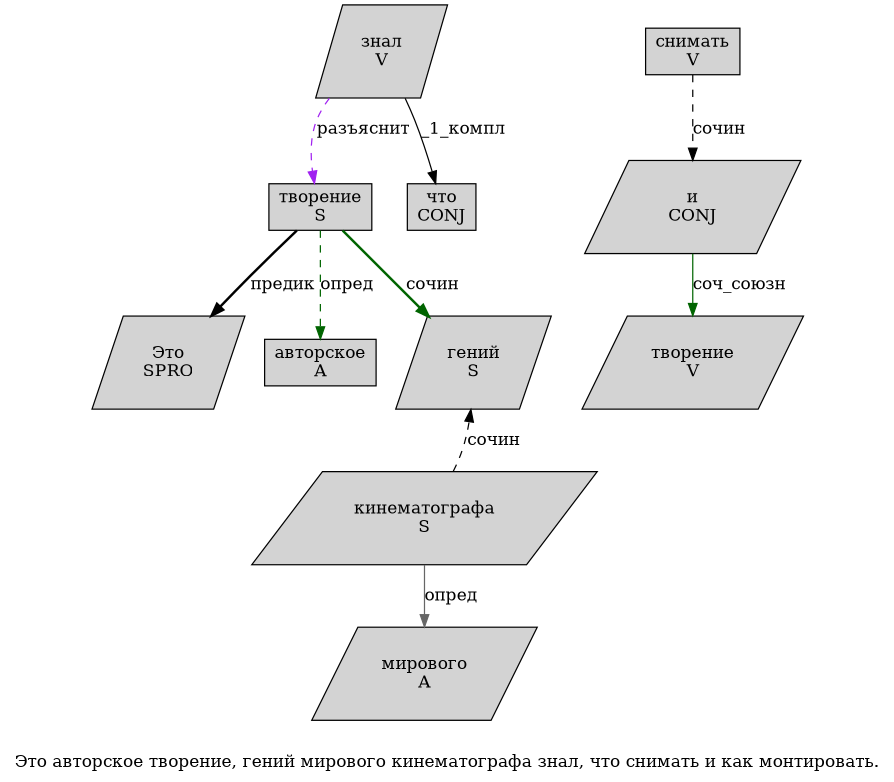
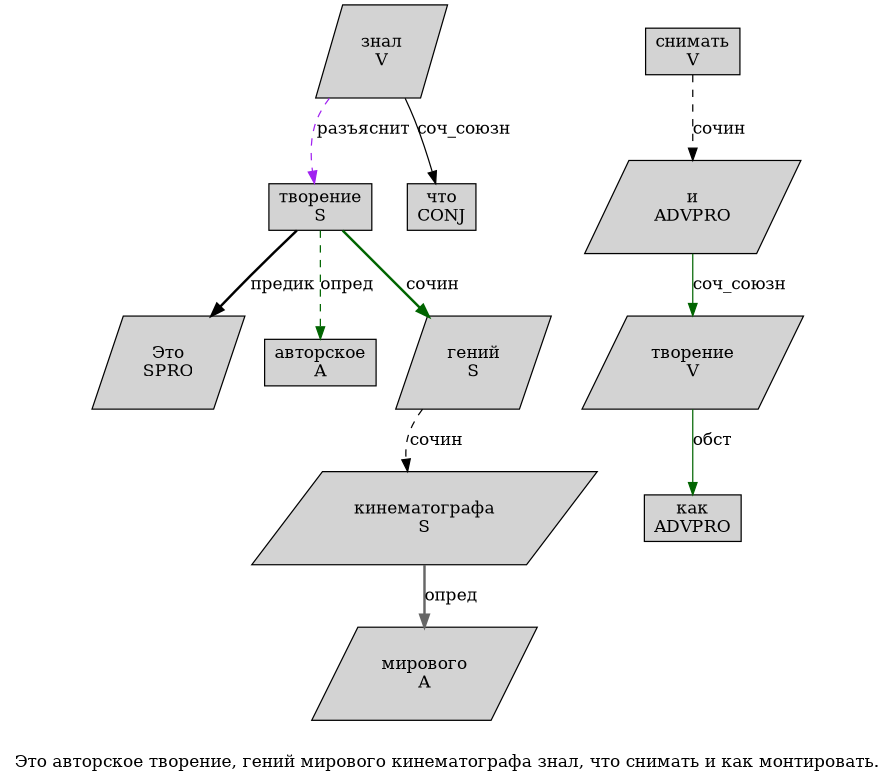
  digraph {
    label="Это авторское творение, гений мирового кинематографа знал, что снимать и как монтировать."
    node [fillcolor=lightgray penwidth=1 shape=parallelogram style=filled]
    edge [color=black style=dashed]
    n1 [label="Это\nSPRO"]
    n2 [label="авторское\nA" shape=box]
    n3 [label="творение\nS" shape=box]
    n4 [label="гений\nS"]
    n5 [label="кинематографа\nS"]
    n6 [label="знал\nV"]
    n7 [label="что\nCONJ" shape=box]
    n8 [label="мирового\nA"]
    n9 [label="снимать\nV" shape=box]
-   n10 [label="и\nCONJ"]
+   n10 [label="и\nADVPRO"]
    n11 [label="творение\nV"]
+   n12 [label="как\nADVPRO" shape=box]
    n3 -> n1 [label="предик" style=bold]
    n3 -> n2 [color=darkgreen label="опред"]
    n3 -> n4 [color=darkgreen label="сочин" style=bold]
-   n5 -> n4 [label="сочин"]
-   n5 -> n8 [color=gray40 label="опред" style=solid]
+   n4 -> n5 [label="сочин"]
+   n5 -> n8 [color=gray40 label="опред" style=bold]
    n6 -> n3 [color=purple label="разъяснит"]
-   n6 -> n7 [label="_1_компл" style=solid]
+   n6 -> n7 [label="соч_союзн" style=solid]
    n9 -> n10 [label="сочин"]
    n10 -> n11 [color=darkgreen label="соч_союзн" style=solid]
+   n11 -> n12 [color=darkgreen label="обст" style=solid]
  }
